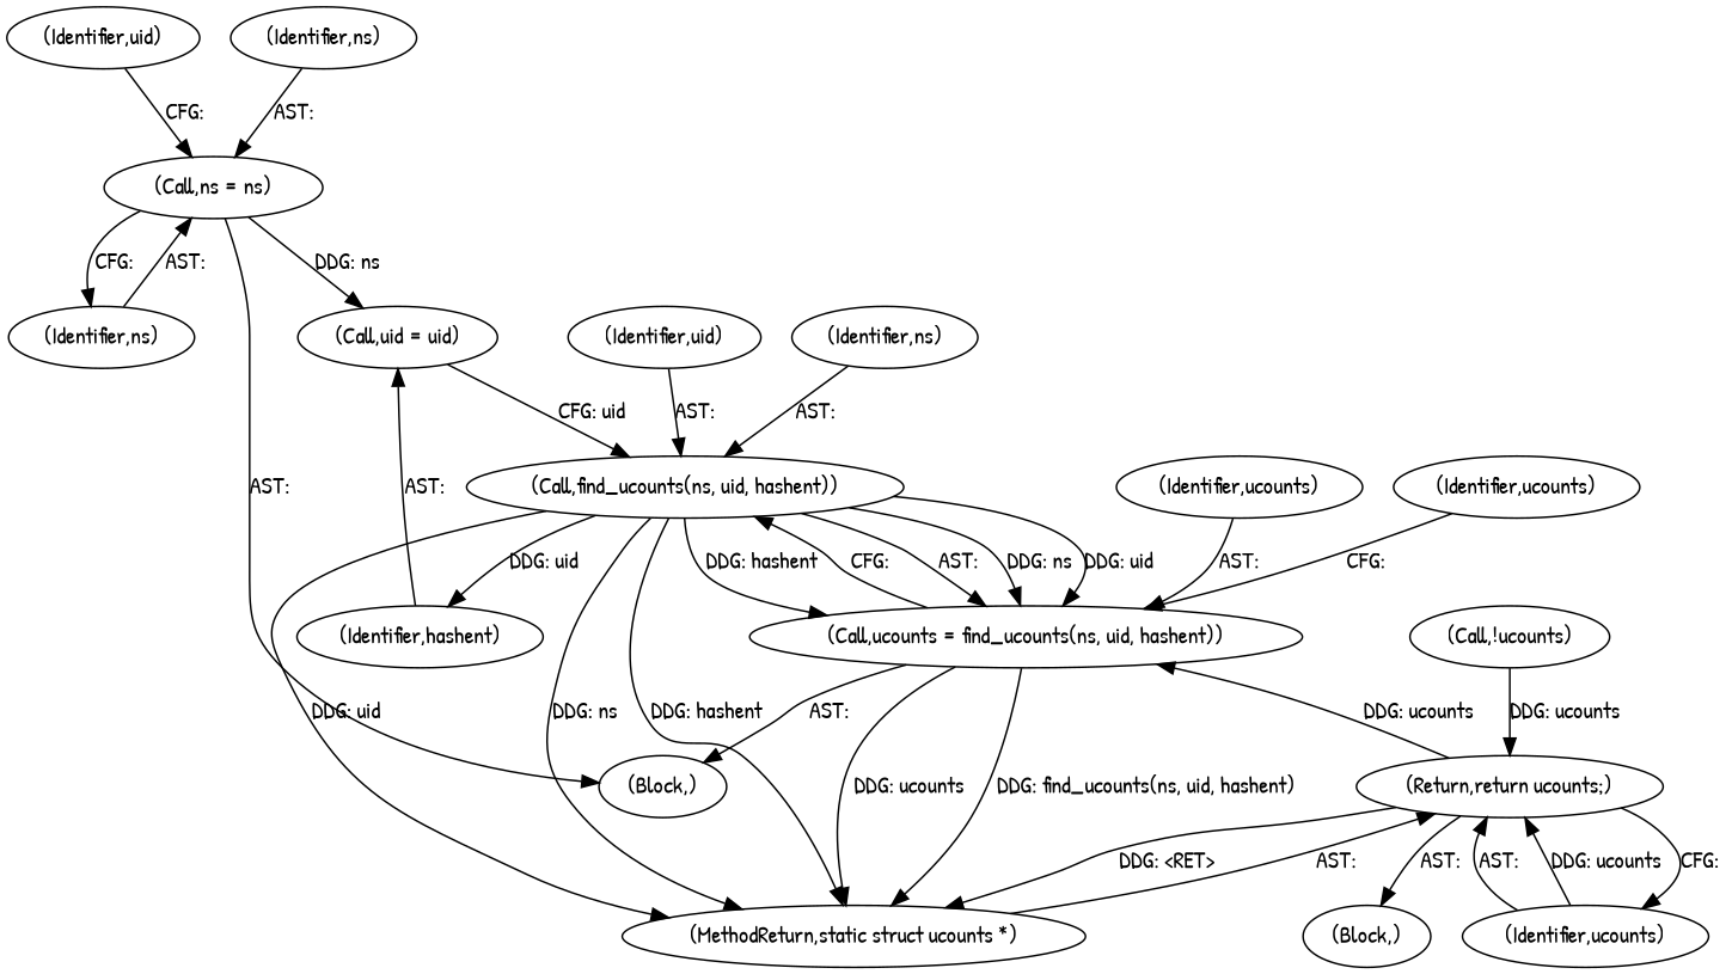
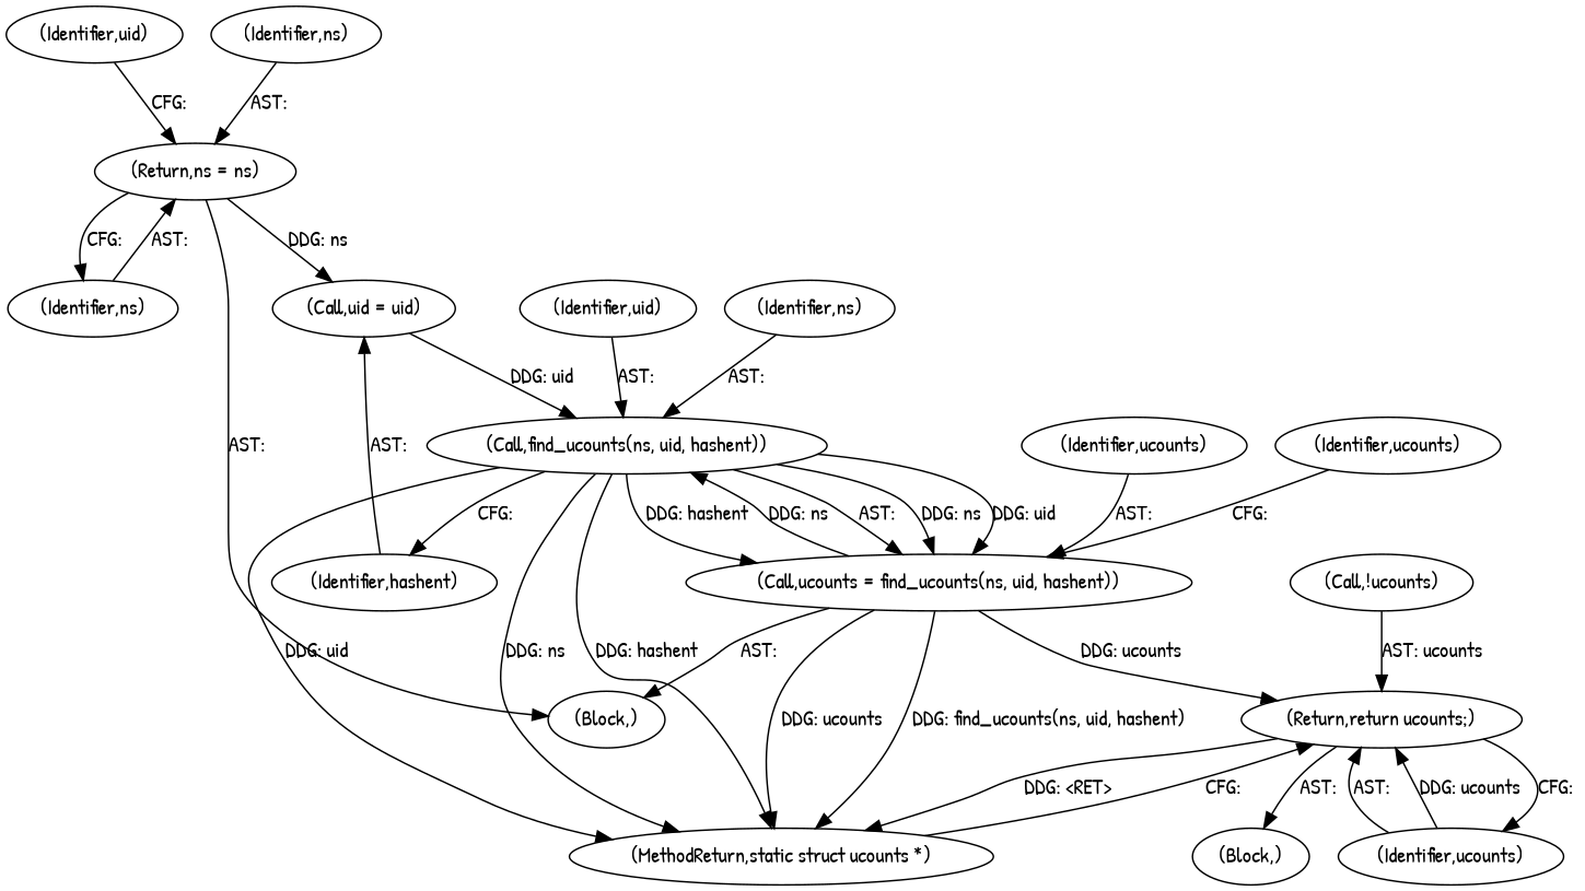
  digraph {
    fontname="Patrick Hand"
    node [fontname="Patrick Hand"]
    edge [fontname="Patrick Hand"]
-   n1 [label="(Call,ns = ns)"]
+   n1 [label="(Return,ns = ns)"]
    n2 [label="(Identifier,ns)"]
    n3 [label="(Block,)"]
    n4 [label="(Call,uid = uid)"]
    n5 [label="(Call,find_ucounts(ns, uid, hashent))"]
    n6 [label="(Call,ucounts = find_ucounts(ns, uid, hashent))"]
    n7 [label="(Identifier,hashent)"]
    n8 [label="(MethodReturn,static struct ucounts *)"]
    n9 [label="(Return,return ucounts;)"]
    n10 [label="(Block,)"]
    n11 [label="(Identifier,ucounts)"]
    n12 [label="(Identifier,ucounts)"]
    n13 [label="(Identifier,uid)"]
    n14 [label="(Call,!ucounts)"]
    n15 [label="(Identifier,ucounts)"]
    n16 [label="(Identifier,ns)"]
    n17 [label="(Identifier,ns)"]
    n18 [label="(Identifier,uid)"]
    n1 -> n2 [label="CFG: "]
    n1 -> n3 [label="AST: "]
    n1 -> n4 [label="DDG: ns"]
    n2 -> n1 [label="AST: "]
-   n4 -> n5 [label="CFG: uid"]
+   n4 -> n5 [label="DDG: uid"]
    n5 -> n6 [label="AST: "]
    n5 -> n6 [label="DDG: ns"]
    n5 -> n6 [label="DDG: uid"]
    n5 -> n6 [label="DDG: hashent"]
-   n5 -> n7 [label="DDG: uid"]
+   n5 -> n7 [label="CFG: "]
    n5 -> n8 [label="DDG: uid"]
    n5 -> n8 [label="DDG: ns"]
    n5 -> n8 [label="DDG: hashent"]
    n6 -> n3 [label="AST: "]
-   n6 -> n5 [label="CFG: "]
+   n6 -> n5 [label="DDG: ns"]
    n6 -> n8 [label="DDG: find_ucounts(ns, uid, hashent)"]
    n6 -> n8 [label="DDG: ucounts"]
-   n9 -> n6 [label="DDG: ucounts"]
+   n6 -> n9 [label="DDG: ucounts"]
    n7 -> n4 [label="AST: "]
-   n8 -> n9 [label="AST: "]
+   n8 -> n9 [label="CFG: "]
    n9 -> n8 [label="DDG: <RET>"]
    n9 -> n10 [label="AST: "]
    n9 -> n11 [label="CFG: "]
    n11 -> n9 [label="AST: "]
    n11 -> n9 [label="DDG: ucounts"]
    n12 -> n6 [label="AST: "]
    n13 -> n1 [label="CFG: "]
-   n14 -> n9 [label="DDG: ucounts"]
+   n14 -> n9 [label="AST: ucounts"]
    n15 -> n6 [label="CFG: "]
    n16 -> n5 [label="AST: "]
    n17 -> n1 [label="AST: "]
    n18 -> n5 [label="AST: "]
  }
